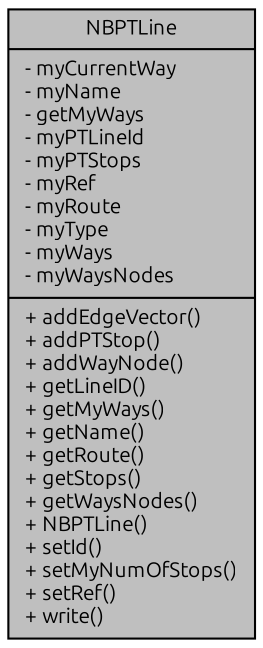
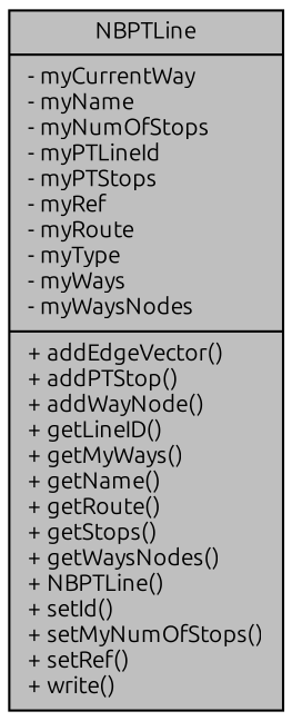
  digraph {
    fontname=Ubuntu
-   n1 [color=black fillcolor=grey75 fontcolor=black fontname=Ubuntu fontsize=10 height=0.2 label="{NBPTLine\n|- myCurrentWay\l- myName\l- getMyWays\l- myPTLineId\l- myPTStops\l- myRef\l- myRoute\l- myType\l- myWays\l- myWaysNodes\l|+ addEdgeVector()\l+ addPTStop()\l+ addWayNode()\l+ getLineID()\l+ getMyWays()\l+ getName()\l+ getRoute()\l+ getStops()\l+ getWaysNodes()\l+ NBPTLine()\l+ setId()\l+ setMyNumOfStops()\l+ setRef()\l+ write()\l}" shape=record style=filled width=0.4]
+   n1 [color=black fillcolor=grey75 fontcolor=black fontname=Ubuntu fontsize=10 height=0.2 label="{NBPTLine\n|- myCurrentWay\l- myName\l- myNumOfStops\l- myPTLineId\l- myPTStops\l- myRef\l- myRoute\l- myType\l- myWays\l- myWaysNodes\l|+ addEdgeVector()\l+ addPTStop()\l+ addWayNode()\l+ getLineID()\l+ getMyWays()\l+ getName()\l+ getRoute()\l+ getStops()\l+ getWaysNodes()\l+ NBPTLine()\l+ setId()\l+ setMyNumOfStops()\l+ setRef()\l+ write()\l}" shape=record style=filled width=0.4]
  }
